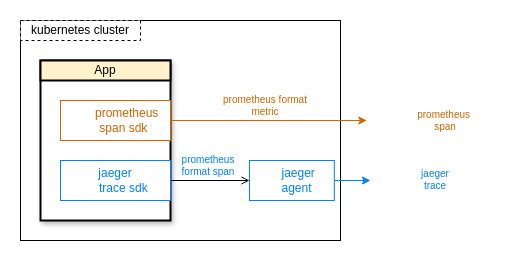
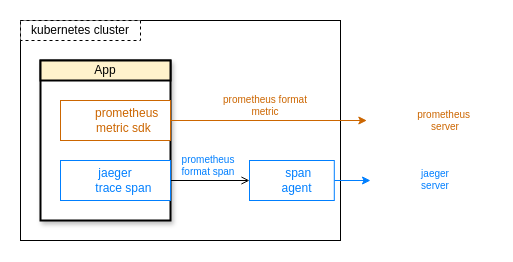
  <mxCell id="0" />
  <mxCell id="1" parent="0" />
  <mxCell id="2" value="" style="rounded=0;whiteSpace=wrap;html=1;strokeWidth=1;" vertex="1" parent="1"><mxGeometry x="20" y="20" width="320" height="220" as="geometry" /></mxCell>
  <mxCell id="3" value="" style="rounded=0;whiteSpace=wrap;html=1;strokeWidth=2;shadow=1;" vertex="1" parent="1"><mxGeometry x="40" y="60" width="130" height="160" as="geometry" /></mxCell>
  <mxCell id="4" value="App" style="rounded=0;whiteSpace=wrap;html=1;strokeWidth=2;fillColor=#fff2cc;" vertex="1" parent="1"><mxGeometry x="40" y="60" width="130" height="20" as="geometry" /></mxCell>
  <mxCell id="5" style="edgeStyle=orthogonalEdgeStyle;rounded=0;orthogonalLoop=1;jettySize=auto;html=1;exitX=1;exitY=0.5;exitDx=0;exitDy=0;entryX=0;entryY=0.5;entryDx=0;entryDy=0;strokeColor=#CC6600;strokeWidth=1;" edge="1" parent="1" source="6" target="12"><mxGeometry relative="1" as="geometry"><mxPoint x="340" y="120" as="targetPoint" /></mxGeometry></mxCell>
- <mxCell id="6" value="&lt;font color=&quot;#cc6600&quot;&gt;&amp;nbsp; &amp;nbsp; &amp;nbsp; &amp;nbsp;prometheus&lt;br&gt;&amp;nbsp; &amp;nbsp; &amp;nbsp;span sdk&lt;/font&gt;" style="rounded=0;whiteSpace=wrap;html=1;strokeColor=#CC6600;strokeWidth=1;" vertex="1" parent="1"><mxGeometry x="60" y="100" width="110" height="40" as="geometry" /></mxCell>
+ <mxCell id="6" value="&lt;font color=&quot;#cc6600&quot;&gt;&amp;nbsp; &amp;nbsp; &amp;nbsp; &amp;nbsp;prometheus&lt;br&gt;&amp;nbsp; &amp;nbsp; &amp;nbsp;metric sdk&lt;/font&gt;" style="rounded=0;whiteSpace=wrap;html=1;strokeColor=#CC6600;strokeWidth=1;" vertex="1" parent="1"><mxGeometry x="60" y="100" width="110" height="40" as="geometry" /></mxCell>
  <mxCell id="7" style="edgeStyle=orthogonalEdgeStyle;rounded=0;orthogonalLoop=1;jettySize=auto;html=1;exitX=1;exitY=0.5;exitDx=0;exitDy=0;entryX=0;entryY=0.5;entryDx=0;entryDy=0;endArrow=open;" edge="1" parent="1" source="8" target="11"><mxGeometry relative="1" as="geometry"><mxPoint x="200" y="180" as="targetPoint" /></mxGeometry></mxCell>
- <mxCell id="8" value="&lt;font color=&quot;#007fff&quot;&gt;jaeger&lt;br&gt;&amp;nbsp; &amp;nbsp; &amp;nbsp;trace sdk&lt;/font&gt;" style="rounded=0;whiteSpace=wrap;html=1;strokeColor=#007FFF;" vertex="1" parent="1"><mxGeometry x="60" y="160" width="110" height="40" as="geometry" /></mxCell>
+ <mxCell id="8" value="&lt;font color=&quot;#007fff&quot;&gt;jaeger&lt;br&gt;&amp;nbsp; &amp;nbsp; &amp;nbsp;trace span&lt;/font&gt;" style="rounded=0;whiteSpace=wrap;html=1;strokeColor=#007FFF;" vertex="1" parent="1"><mxGeometry x="60" y="160" width="110" height="40" as="geometry" /></mxCell>
  <mxCell id="9" value="kubernetes cluster" style="rounded=0;whiteSpace=wrap;html=1;strokeWidth=1;dashed=1;" vertex="1" parent="1"><mxGeometry x="20" y="20" width="120" height="20" as="geometry" /></mxCell>
  <mxCell id="10" style="edgeStyle=orthogonalEdgeStyle;rounded=0;orthogonalLoop=1;jettySize=auto;html=1;exitX=1;exitY=0.5;exitDx=0;exitDy=0;strokeColor=#007FFF;" edge="1" parent="1" source="11"><mxGeometry relative="1" as="geometry"><mxPoint x="370" y="180" as="targetPoint" /></mxGeometry></mxCell>
- <mxCell id="11" value="&lt;font color=&quot;#007fff&quot;&gt;&amp;nbsp; &amp;nbsp; jaeger&lt;br&gt;&amp;nbsp; &amp;nbsp;agent&lt;/font&gt;" style="rounded=0;whiteSpace=wrap;html=1;strokeColor=#007FFF;" vertex="1" parent="1"><mxGeometry x="249" y="160" width="84.79" height="40" as="geometry" /></mxCell>
+ <mxCell id="11" value="&lt;font color=&quot;#007fff&quot;&gt;&amp;nbsp; &amp;nbsp; span&lt;br&gt;&amp;nbsp; &amp;nbsp;agent&lt;/font&gt;" style="rounded=0;whiteSpace=wrap;html=1;strokeColor=#007FFF;" vertex="1" parent="1"><mxGeometry x="249" y="160" width="84.79" height="40" as="geometry" /></mxCell>
  <mxCell id="12" value="" style="shape=image;verticalLabelPosition=bottom;labelBackgroundColor=default;verticalAlign=top;aspect=fixed;imageAspect=0;image=https://upload.wikimedia.org/wikipedia/commons/thumb/3/38/Prometheus_software_logo.svg/2066px-Prometheus_software_logo.svg.png;" vertex="1" parent="1"><mxGeometry x="366.33" y="100" width="40.33" height="40" as="geometry" /></mxCell>
  <mxCell id="13" value="&lt;span style=&quot;font-size: 10px;&quot;&gt;&lt;font color=&quot;#cc6600&quot;&gt;prometheus format metric&lt;/font&gt;&lt;br&gt;&lt;/span&gt;" style="text;html=1;strokeColor=none;fillColor=none;align=center;verticalAlign=middle;whiteSpace=wrap;rounded=0;fontSize=9;" vertex="1" parent="1"><mxGeometry x="220" y="90" width="90" height="30" as="geometry" /></mxCell>
  <mxCell id="14" value="" style="shape=image;verticalLabelPosition=bottom;labelBackgroundColor=default;verticalAlign=top;aspect=fixed;imageAspect=0;image=https://upload.wikimedia.org/wikipedia/commons/thumb/3/38/Prometheus_software_logo.svg/2066px-Prometheus_software_logo.svg.png;" vertex="1" parent="1"><mxGeometry x="66.39" y="107.5" width="25.21" height="25" as="geometry" /></mxCell>
  <mxCell id="15" value="" style="shape=image;verticalLabelPosition=bottom;labelBackgroundColor=default;verticalAlign=top;aspect=fixed;imageAspect=0;image=https://upload.wikimedia.org/wikipedia/commons/thumb/3/38/Prometheus_software_logo.svg/2066px-Prometheus_software_logo.svg.png;" vertex="1" parent="1"><mxGeometry x="204.79" y="92.5" width="25.21" height="25" as="geometry" /></mxCell>
- <mxCell id="16" value="&lt;span style=&quot;font-size: 10px;&quot;&gt;&lt;font color=&quot;#cc6600&quot;&gt;prometheus&amp;nbsp;&lt;br&gt;span&lt;/font&gt;&lt;br&gt;&lt;/span&gt;" style="text;html=1;strokeColor=none;fillColor=none;align=center;verticalAlign=middle;whiteSpace=wrap;rounded=0;fontSize=9;" vertex="1" parent="1"><mxGeometry x="400.33" y="105" width="90" height="30" as="geometry" /></mxCell>
+ <mxCell id="16" value="&lt;span style=&quot;font-size: 10px;&quot;&gt;&lt;font color=&quot;#cc6600&quot;&gt;prometheus&amp;nbsp;&lt;br&gt;server&lt;/font&gt;&lt;br&gt;&lt;/span&gt;" style="text;html=1;strokeColor=none;fillColor=none;align=center;verticalAlign=middle;whiteSpace=wrap;rounded=0;fontSize=9;" vertex="1" parent="1"><mxGeometry x="400.33" y="105" width="90" height="30" as="geometry" /></mxCell>
  <mxCell id="17" value="" style="shape=image;verticalLabelPosition=bottom;labelBackgroundColor=default;verticalAlign=top;aspect=fixed;imageAspect=0;image=https://www.jaegertracing.io/img/jaeger-icon-color.png;" vertex="1" parent="1"><mxGeometry x="66.39" y="165" width="26.33" height="30" as="geometry" /></mxCell>
  <mxCell id="18" value="" style="shape=image;verticalLabelPosition=bottom;labelBackgroundColor=default;verticalAlign=top;aspect=fixed;imageAspect=0;image=https://www.jaegertracing.io/img/jaeger-icon-color.png;" vertex="1" parent="1"><mxGeometry x="250" y="165" width="26.33" height="30" as="geometry" /></mxCell>
  <mxCell id="19" value="&lt;span style=&quot;font-size: 10px;&quot;&gt;&lt;font color=&quot;#007fff&quot;&gt;prometheus&lt;br&gt;format span&lt;/font&gt;&lt;br&gt;&lt;/span&gt;" style="text;html=1;strokeColor=none;fillColor=none;align=center;verticalAlign=middle;whiteSpace=wrap;rounded=0;fontSize=9;" vertex="1" parent="1"><mxGeometry x="163" y="150" width="90" height="30" as="geometry" /></mxCell>
  <mxCell id="20" value="" style="shape=image;verticalLabelPosition=bottom;labelBackgroundColor=default;verticalAlign=top;aspect=fixed;imageAspect=0;image=https://www.jaegertracing.io/img/jaeger-icon-color.png;" vertex="1" parent="1"><mxGeometry x="370" y="158.23" width="36.66" height="41.77" as="geometry" /></mxCell>
- <mxCell id="21" value="&lt;span style=&quot;font-size: 10px;&quot;&gt;&lt;font color=&quot;#007fff&quot;&gt;jaeger&lt;br&gt;trace&lt;/font&gt;&lt;br&gt;&lt;/span&gt;" style="text;html=1;strokeColor=none;fillColor=none;align=center;verticalAlign=middle;whiteSpace=wrap;rounded=0;fontSize=9;" vertex="1" parent="1"><mxGeometry x="390" y="164.12" width="90" height="30" as="geometry" /></mxCell>
+ <mxCell id="21" value="&lt;span style=&quot;font-size: 10px;&quot;&gt;&lt;font color=&quot;#007fff&quot;&gt;jaeger&lt;br&gt;server&lt;/font&gt;&lt;br&gt;&lt;/span&gt;" style="text;html=1;strokeColor=none;fillColor=none;align=center;verticalAlign=middle;whiteSpace=wrap;rounded=0;fontSize=9;" vertex="1" parent="1"><mxGeometry x="390" y="164.12" width="90" height="30" as="geometry" /></mxCell>
